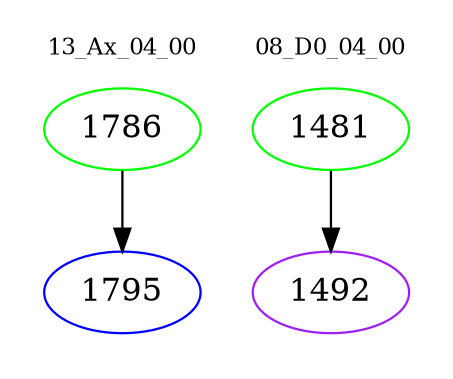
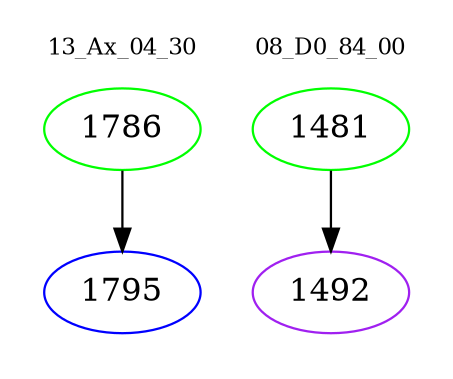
  digraph {
    node [color=green]
    edge [color=black]
    n1 [label=1786]
    n2 [color=blue label=1795]
    n3 [label=1481]
    n4 [color=purple label=1492]
    subgraph cluster_1 {
      color=white
      fontsize=10
-     label="13_Ax_04_00"
+     label="13_Ax_04_30"
      n1
      n2
    }
    subgraph cluster_2 {
      color=white
      fontsize=10
-     label="08_D0_04_00"
+     label="08_D0_84_00"
      n3
      n4
    }
    n1 -> n2
    n3 -> n4
  }
